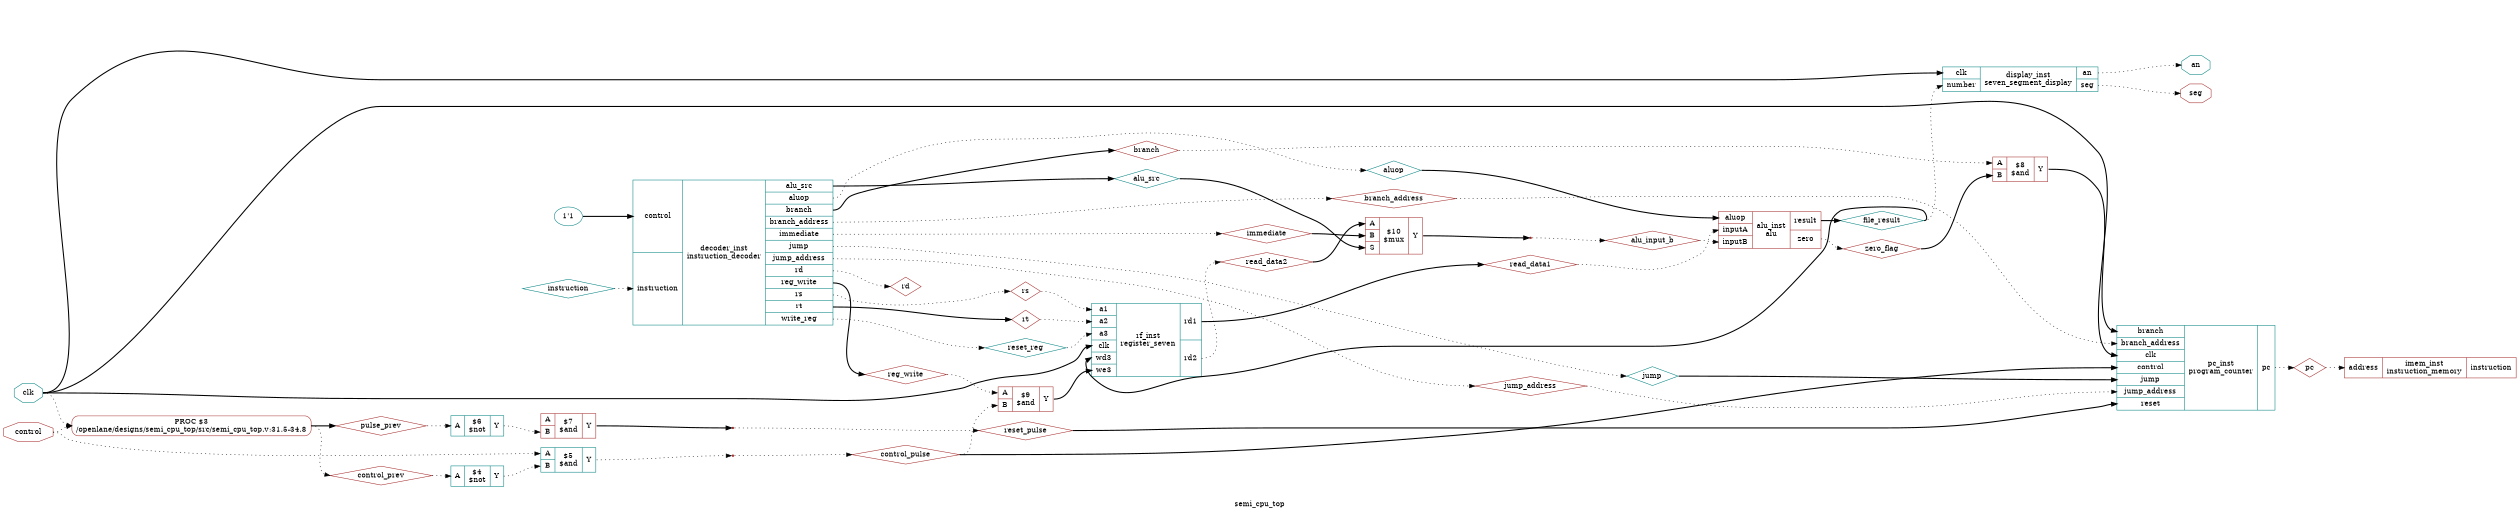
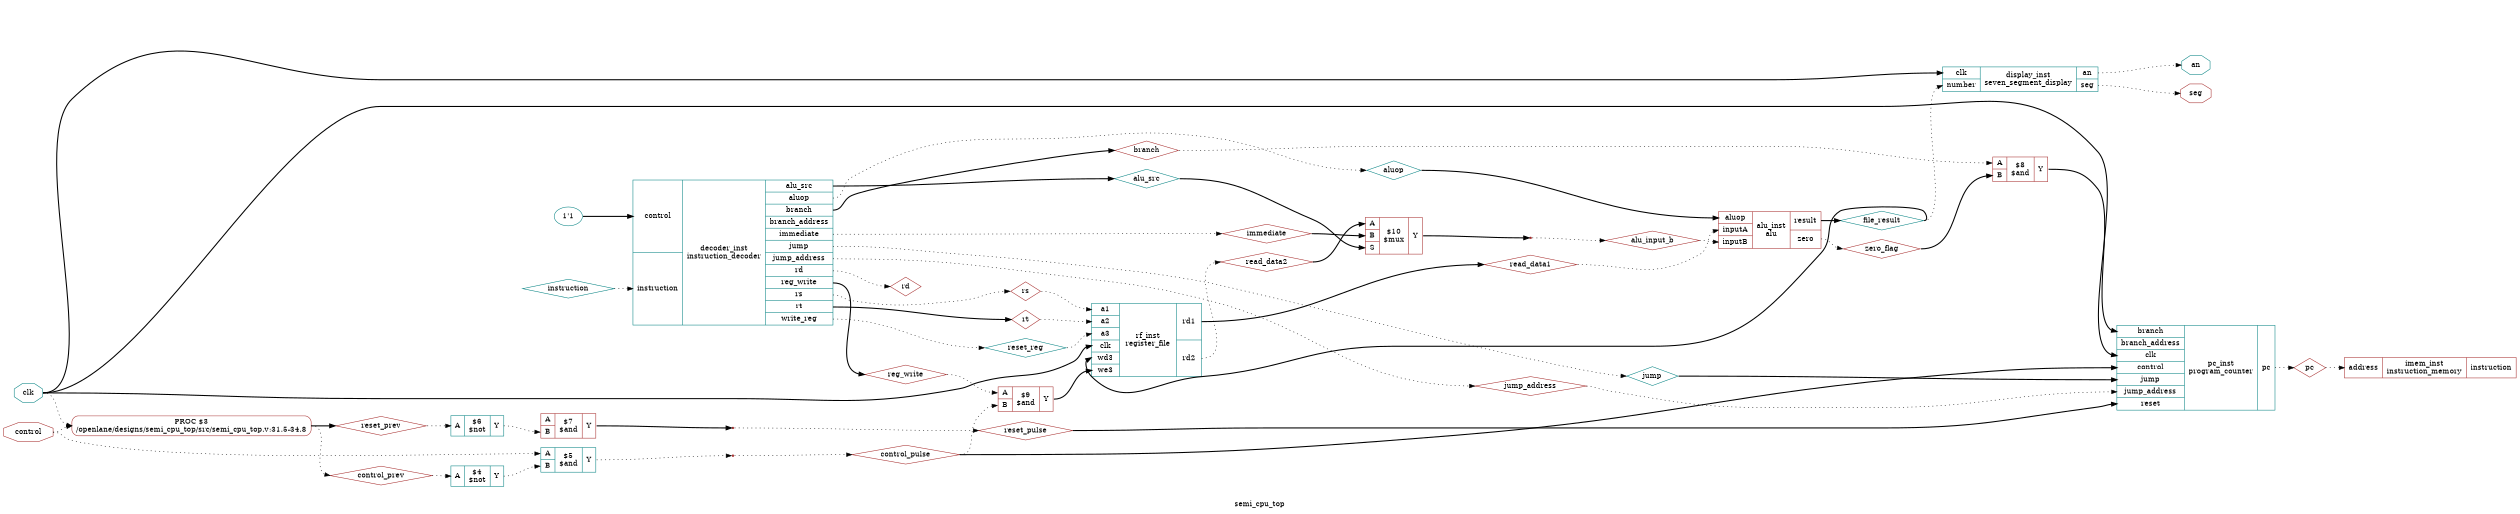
  digraph {
    label=semi_cpu_top
    rankdir=LR
    remincross=true
    node [color=brown fontcolor=black shape=diamond]
    edge [color=black fontcolor=black headport=w style=dotted tailport=e]
    n1 [label=reset_pulse]
    n2 [color=teal label="{{<p17> branch|<p14> branch_address|<p37> clk|<p36> control|<p18> jump|<p15> jump_address|<p35> reset}|pc_inst\nprogram_counter|{<p32> pc}}" shape=record fontcolor=""]
    n3 [label=pc]
    n4 [label=control_pulse]
    n5 [label="{{<p45> A|<p46> B}|$9\n$and|{<p48> Y}}" shape=record fontcolor=""]
-   n6 [color=teal label="{{<p51> a1|<p52> a2|<p53> a3|<p37> clk|<p54> wd3|<p55> we3}|rf_inst\nregister_seven|{<p56> rd1|<p57> rd2}}" shape=record fontcolor=""]
-   n7 [label=pulse_prev]
+   n6 [color=teal label="{{<p51> a1|<p52> a2|<p53> a3|<p37> clk|<p54> wd3|<p55> we3}|rf_inst\nregister_file|{<p56> rd1|<p57> rd2}}" shape=record fontcolor=""]
+   n7 [label=reset_prev]
    n8 [color=teal label="{{<p45> A}|$6\n$not|{<p48> Y}}" shape=record fontcolor=""]
    n9 [label="{{<p45> A|<p46> B}|$7\n$and|{<p48> Y}}" shape=record fontcolor=""]
    n10 [label=control_prev]
    n11 [color=teal label="{{<p45> A}|$4\n$not|{<p48> Y}}" shape=record fontcolor=""]
    n12 [color=teal label="{{<p45> A|<p46> B}|$5\n$and|{<p48> Y}}" shape=record fontcolor=""]
-   n13 [label=branch_address]
    n14 [label=jump_address]
    n15 [label=zero_flag]
    n16 [label="{{<p45> A|<p46> B}|$8\n$and|{<p48> Y}}" shape=record fontcolor=""]
    n17 [label=branch]
    n18 [color=teal label=jump]
    n19 [color=teal label=file_result]
    n20 [color=teal label="{{<p37> clk|<p38> number}|display_inst\nseven_segment_display|{<p33> an|<p34> seg}}" shape=record fontcolor=""]
    n21 [color=teal label=an shape=octagon]
    n22 [label=seg shape=octagon]
    n23 [label=read_data2]
    n24 [label=read_data1]
    n25 [label=alu_input_b]
    n26 [label="{{<p30> aluop|<p40> inputA|<p41> inputB}|alu_inst\nalu|{<p42> result|<p43> zero}}" shape=record fontcolor=""]
    n27 [label="{{<p45> A|<p46> B|<p47> S}|$10\n$mux|{<p48> Y}}" shape=record fontcolor=""]
    x4 [shape=point fontcolor=""]
    n29 [color=teal label=reset_reg]
    n30 [color=teal label=alu_src]
    n31 [label=reg_write]
    n32 [label=immediate]
    n33 [label=rd]
    n34 [label=rt]
    n35 [label=rs]
    n36 [color=teal label=aluop]
    n37 [color=teal label=instruction]
    n38 [color=teal label="{{<p36> control|<p31> instruction}|decoder_inst\ninstruction_decoder|{<p24> alu_src|<p30> aluop|<p17> branch|<p14> branch_address|<p26> immediate|<p18> jump|<p15> jump_address|<p27> rd|<p25> reg_write|<p29> rs|<p28> rt|<p23> write_reg}}" shape=record fontcolor=""]
    n39 [label="{{<p60> address}|imem_inst\ninstruction_memory|{<p31> instruction}}" shape=record fontcolor=""]
    x3 [shape=point fontcolor=""]
    n41 [label="PROC $3\n/openlane/designs/semi_cpu_top/src/semi_cpu_top.v:31.5-34.8" shape=box style=rounded fontcolor=""]
    n42 [label=control shape=octagon]
    x2 [shape=point fontcolor=""]
    n44 [color=teal label=clk shape=octagon]
    n45 [color=teal label="1'1" fontcolor="" shape=""]
    n1 -> n2 [headport="p35:w" style=bold]
    n2 -> n3 [tailport="p32:e"]
    n3 -> n39 [headport="p60:w"]
    n4 -> n2 [headport="p36:w" style=bold]
    n4 -> n5 [headport="p46:w"]
    n5 -> n6 [headport="p55:w" style=bold tailport="p48:e"]
    n6 -> n23 [tailport="p57:e"]
    n6 -> n24 [style=bold tailport="p56:e"]
    n7 -> n8 [headport="p45:w"]
    n8 -> n9 [headport="p46:w" tailport="p48:e"]
    n9 -> x3 [style=bold tailport="p48:e"]
    n10 -> n11 [headport="p45:w"]
    n11 -> n12 [headport="p46:w" tailport="p48:e"]
    n12 -> x2 [tailport="p48:e"]
-   n13 -> n2 [headport="p14:w"]
    n14 -> n2 [headport="p15:w"]
    n15 -> n16 [headport="p46:w" style=bold]
    n16 -> n2 [headport="p17:w" style=bold tailport="p48:e"]
    n17 -> n16 [headport="p45:w"]
    n18 -> n2 [headport="p18:w" style=bold]
    n19 -> n6 [headport="p54:w" style=bold]
    n19 -> n20 [headport="p38:w"]
    n20 -> n21 [tailport="p33:e"]
    n20 -> n22 [tailport="p34:e"]
    n23 -> n27 [headport="p45:w" style=bold]
    n24 -> n26 [headport="p40:w"]
    n25 -> n26 [headport="p41:w"]
    n26 -> n15 [tailport="p43:e"]
    n26 -> n19 [style=bold tailport="p42:e"]
    n27 -> x4 [style=bold tailport="p48:e"]
    x4 -> n25
    n29 -> n6 [headport="p53:w"]
    n30 -> n27 [headport="p47:w" style=bold]
    n31 -> n5 [headport="p45:w"]
    n32 -> n27 [headport="p46:w" style=bold]
    n34 -> n6 [headport="p52:w"]
    n35 -> n6 [headport="p51:w"]
    n36 -> n26 [headport="p30:w" style=bold]
    n37 -> n38 [headport="p31:w"]
-   n38 -> n13 [tailport="p14:e"]
    n38 -> n14 [tailport="p15:e"]
    n38 -> n17 [style=bold tailport="p17:e"]
    n38 -> n18 [tailport="p18:e"]
    n38 -> n29 [tailport="p23:e"]
    n38 -> n30 [style=bold tailport="p24:e"]
    n38 -> n31 [style=bold tailport="p25:e"]
    n38 -> n32 [tailport="p26:e"]
    n38 -> n33 [tailport="p27:e"]
    n38 -> n34 [style=bold tailport="p28:e"]
    n38 -> n35 [tailport="p29:e"]
    n38 -> n36 [tailport="p30:e"]
    x3 -> n1
    n41 -> n7 [style=bold]
    n41 -> n10
    n42 -> n12 [headport="p45:w"]
    n42 -> n41
    x2 -> n4
    n44 -> n2 [headport="p37:w" style=bold]
    n44 -> n6 [headport="p37:w" style=bold]
    n44 -> n20 [headport="p37:w" style=bold]
    n44 -> n41
    n45 -> n38 [headport="p36:w" style=bold]
  }
